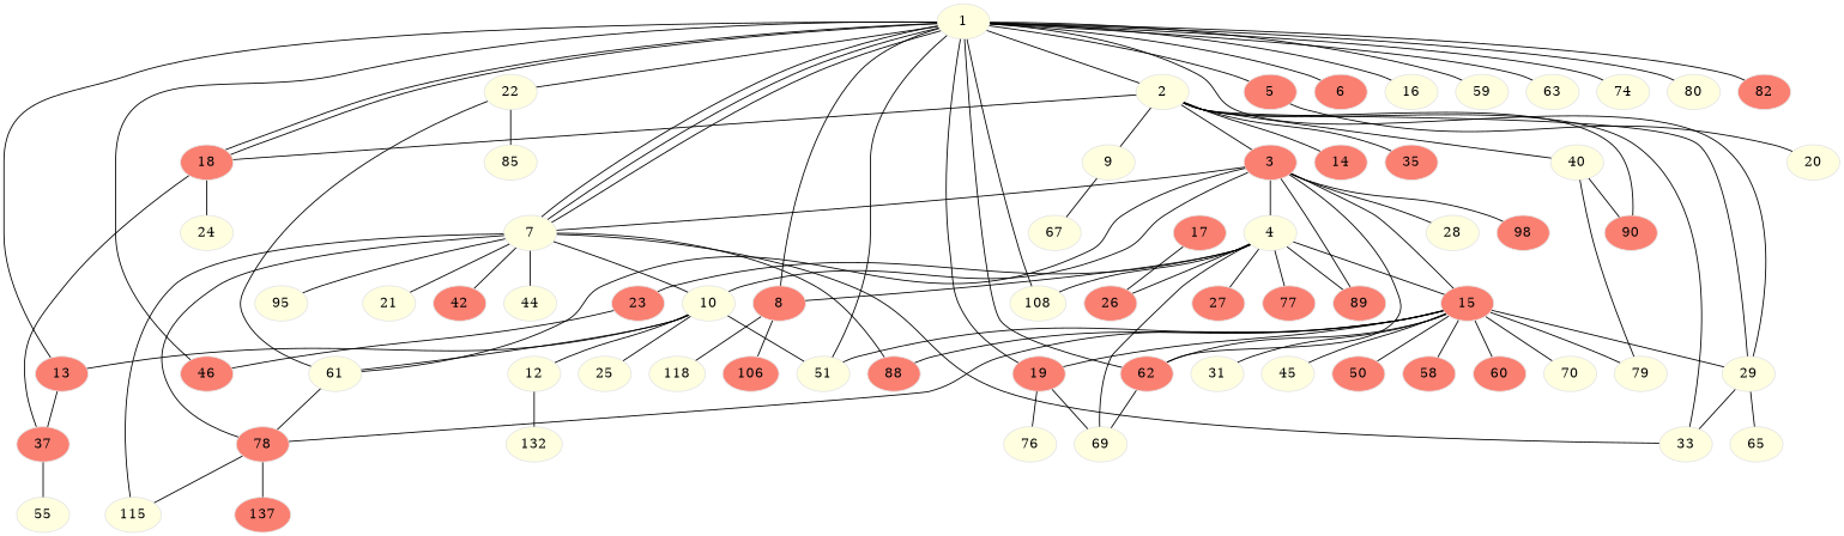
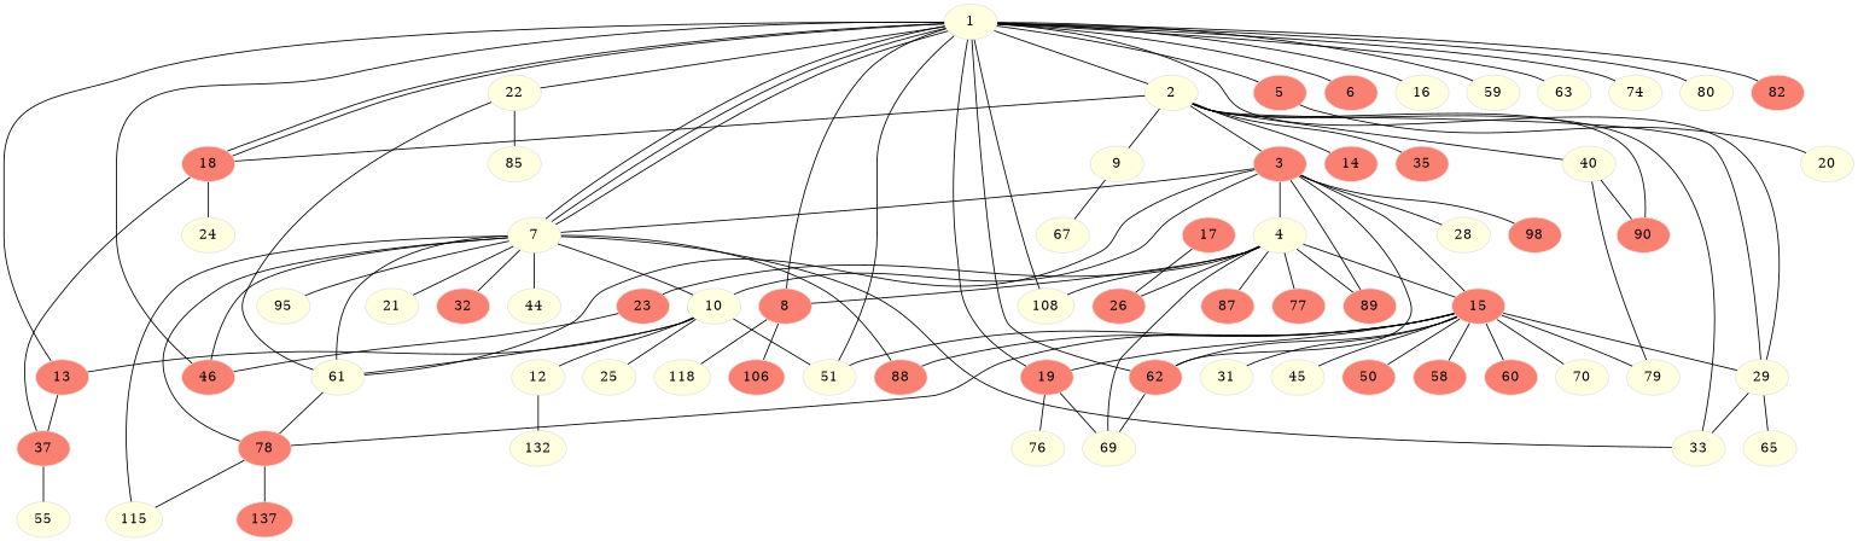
  graph {
    node [color=gray90 fillcolor=lightyellow style=filled]
    1
    2
    5 [fillcolor=salmon super="+57"]
    6 [fillcolor=salmon super="+56+101"]
    7 [super="+48"]
    8 [fillcolor=salmon super="+54"]
    13 [fillcolor=salmon super="+121"]
    16
    18 [fillcolor=salmon]
    19 [fillcolor=salmon super="+84"]
    22 [super="+92"]
    29 [super="+93"]
    46 [fillcolor=salmon super="+97"]
    51 [super="+64"]
    59
    62 [fillcolor=salmon super="+120+75"]
    63 [super="+114"]
    74
    80
    82 [fillcolor=salmon]
    108
    3 [fillcolor=salmon]
    9 [super="+87"]
    14 [fillcolor=salmon super="+103+100"]
    33 [super="+104+43"]
    35 [fillcolor=salmon]
    40 [super="+71"]
    90 [fillcolor=salmon super="+99"]
    20
    10 [super="+36+81+126+138"]
    61 [super="+110+119+117+116+86"]
    21
-   42 [fillcolor=salmon]
+   42 [fillcolor=salmon label=32]
    44
    78 [fillcolor=salmon super="+112"]
    88 [fillcolor=salmon]
    95
    115
    106 [fillcolor=salmon]
    118
    37 [fillcolor=salmon super="+124+113+96+68+41"]
    24
    69
    76
    85
    65 [super="+111"]
    4 [super="+52+11"]
    15 [fillcolor=salmon super="+47+30+34+53+38+73"]
    28
    89 [fillcolor=salmon]
    98 [fillcolor=salmon]
    67
    79
    23 [fillcolor=salmon super="+72+49"]
    26 [fillcolor=salmon super="+66"]
-   27 [fillcolor=salmon]
+   27 [fillcolor=salmon label=87]
    77 [fillcolor=salmon]
    12
    25
    31
    45
    50 [fillcolor=salmon]
    58 [fillcolor=salmon]
    60 [fillcolor=salmon]
    70
    17 [fillcolor=salmon super="+94"]
    137 [fillcolor=salmon]
    132
    55 [super="+135"]
    1 -- 2
    1 -- 5
    1 -- 6
    1 -- 7
    1 -- 7
    1 -- 7
    1 -- 8
    1 -- 13
    1 -- 16
    1 -- 18
    1 -- 18
    1 -- 19
    1 -- 22
    1 -- 29
    1 -- 46
    1 -- 51
    1 -- 59
    1 -- 62
    1 -- 63
    1 -- 74
    1 -- 80
    1 -- 82
    1 -- 108
    2 -- 18
    2 -- 29
    2 -- 3
    2 -- 9
    2 -- 14
    2 -- 33
    2 -- 35
    2 -- 40
    2 -- 90
    5 -- 20
+   7 -- 46
    7 -- 33
    7 -- 10
+   7 -- 61
    7 -- 21
    7 -- 42
    7 -- 44
    7 -- 78
    7 -- 88
    7 -- 95
    7 -- 115
    8 -- 106
    8 -- 118
    13 -- 37
    18 -- 37
    18 -- 24
    19 -- 69
    19 -- 76
    22 -- 61
    22 -- 85
    29 -- 33
    29 -- 65
    62 -- 69
    3 -- 7
    3 -- 62
    3 -- 10
    3 -- 61
    3 -- 4
    3 -- 15 [weight=2]
    3 -- 28
    3 -- 89
    3 -- 98
    9 -- 67
    40 -- 90
    40 -- 79
    10 -- 13
    10 -- 51
    10 -- 61
    10 -- 12
    10 -- 25
    61 -- 78
    78 -- 115
    78 -- 137
    37 -- 55
    4 -- 8
    4 -- 108
    4 -- 69
    4 -- 15
    4 -- 89
    4 -- 23
    4 -- 26
    4 -- 27
    4 -- 77
    15 -- 19
    15 -- 29 [weight=2]
    15 -- 51
    15 -- 62
    15 -- 78
    15 -- 88
    15 -- 79
    15 -- 31
    15 -- 45
    15 -- 50
    15 -- 58
    15 -- 60
    15 -- 70
    23 -- 46
    12 -- 132
    17 -- 26
  }
